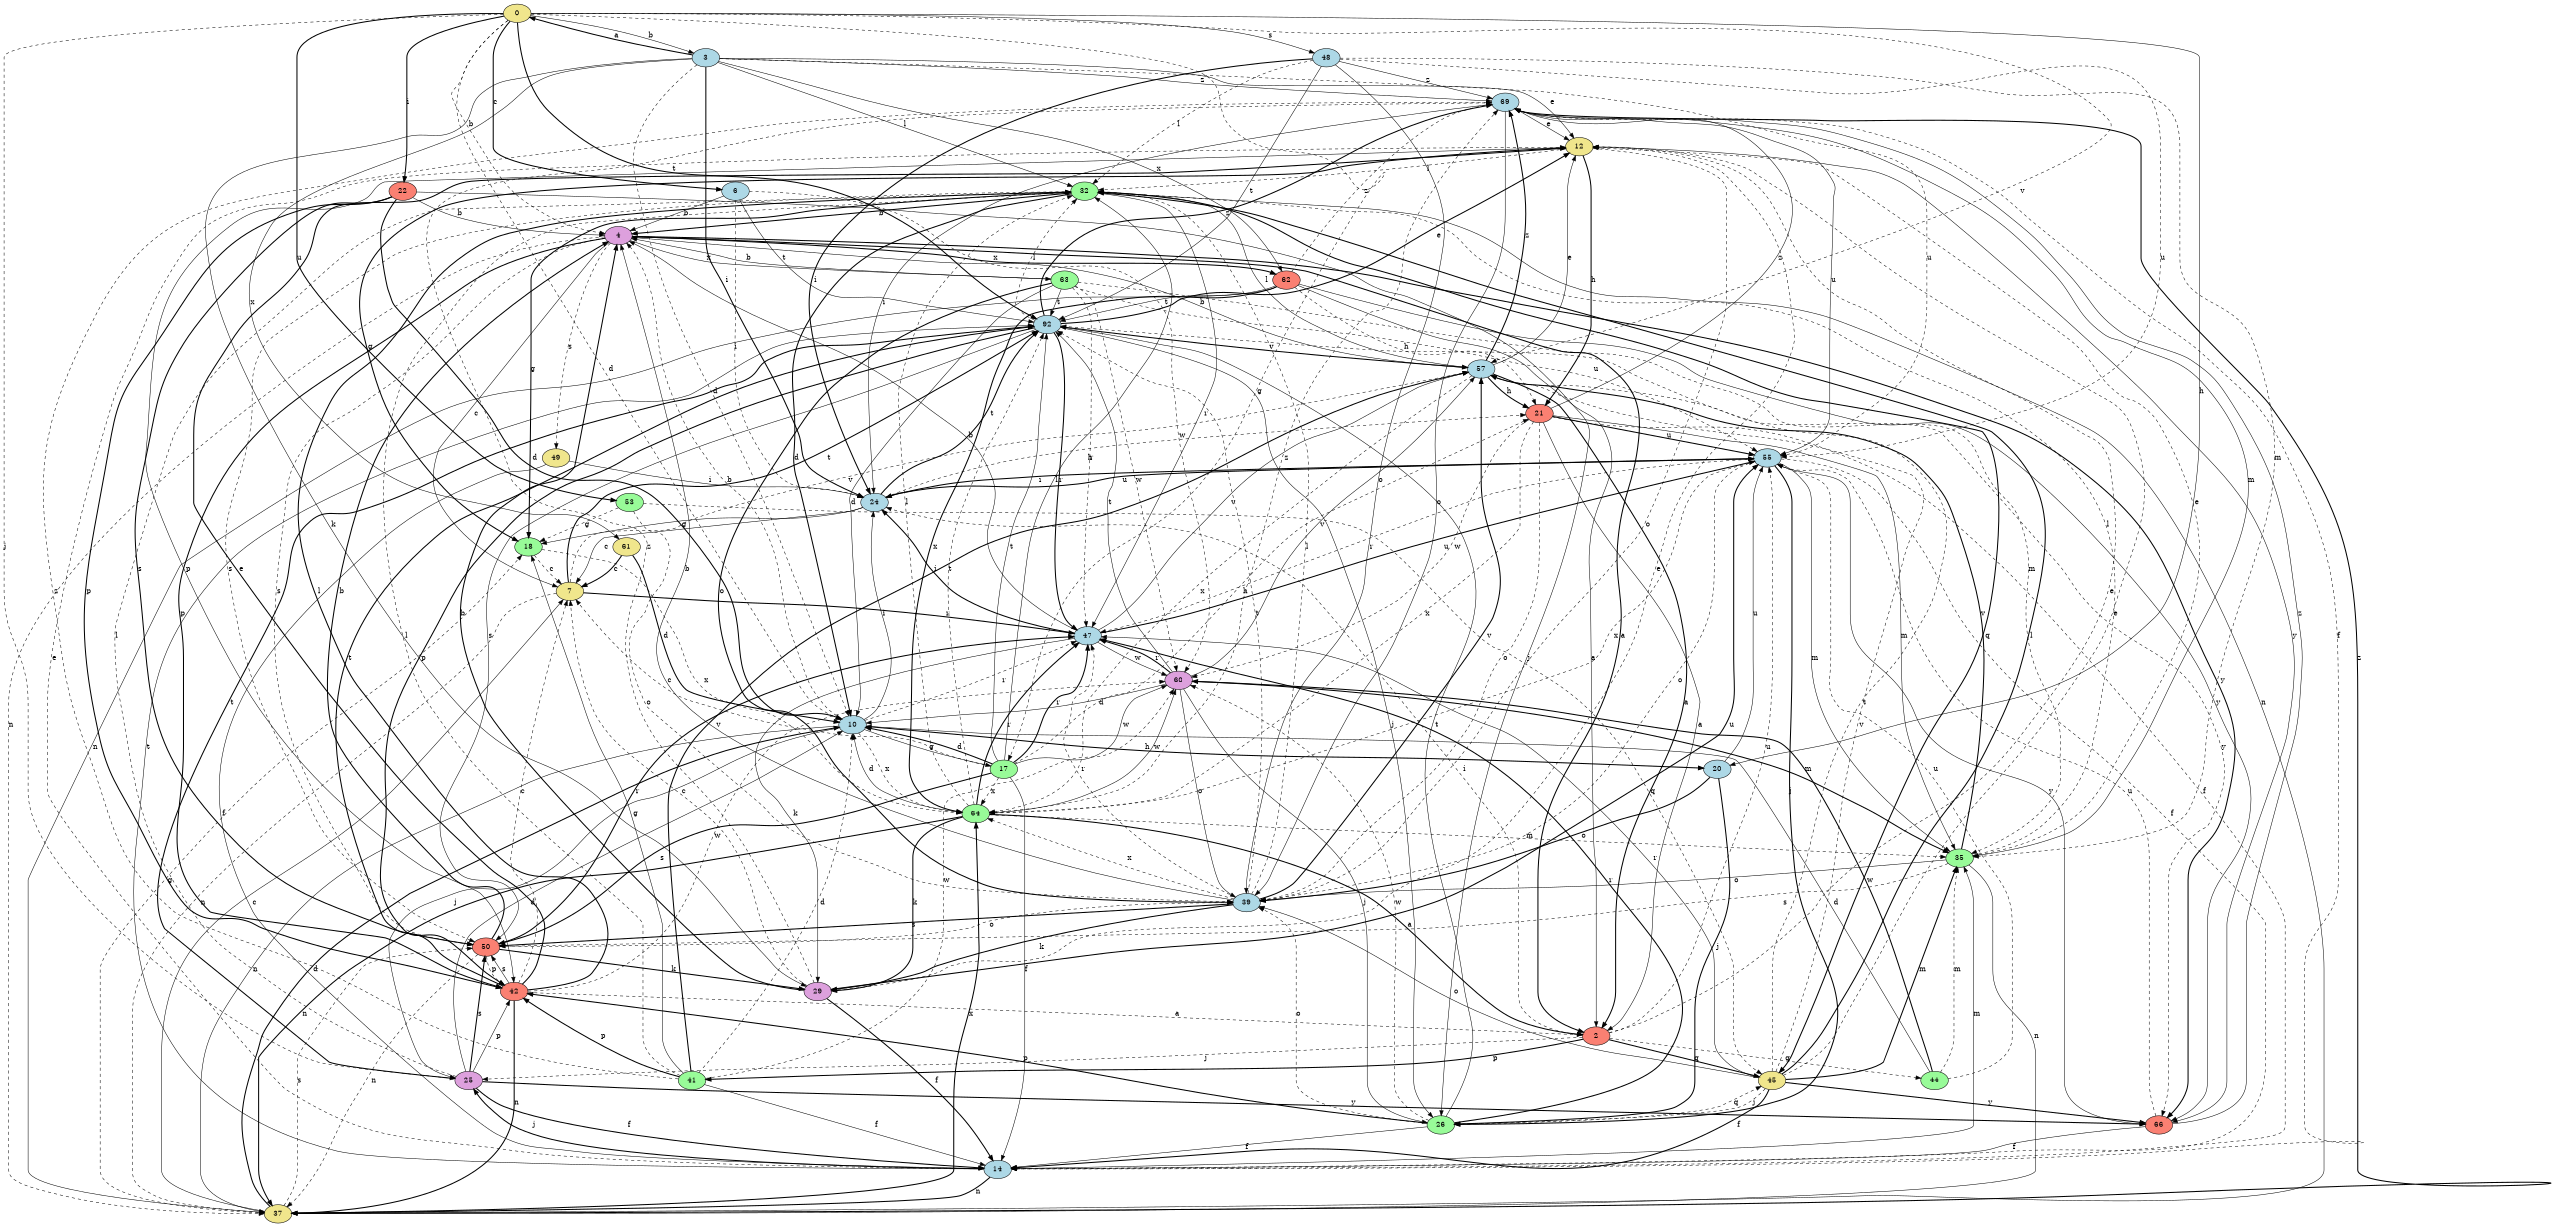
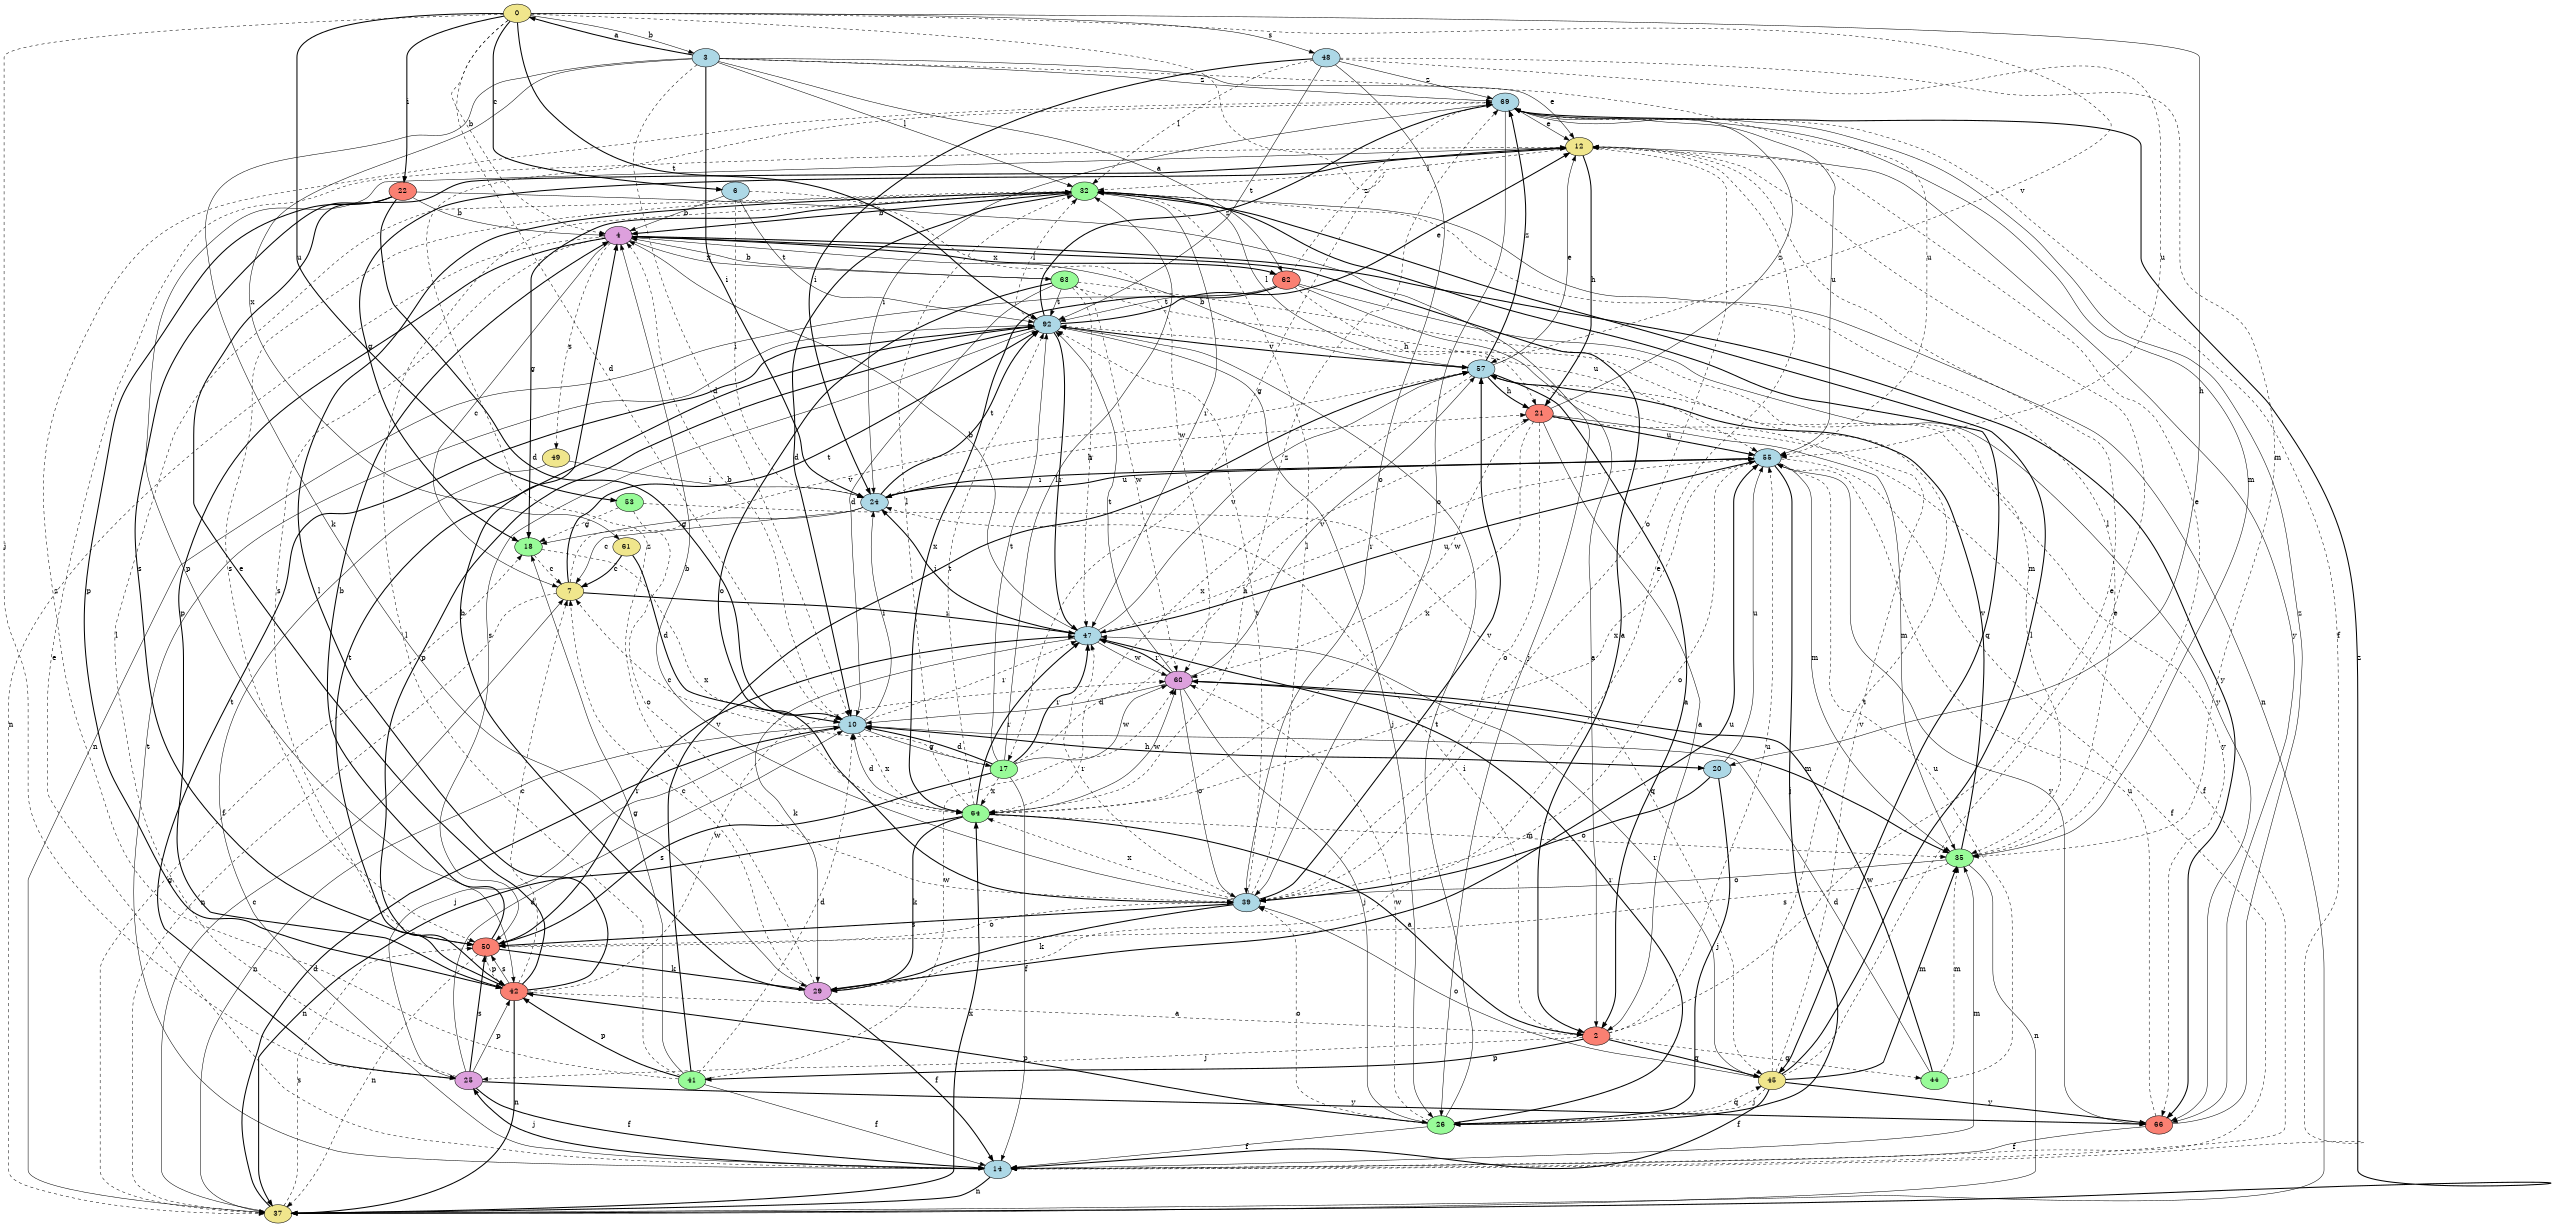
  strict digraph {
    node [fillcolor=lightblue style=filled]
    edge [style=dashed]
    0 [fillcolor=khaki]
    3
    4 [fillcolor=plum]
    6
    10
    17 [fillcolor=palegreen]
    20
    22 [fillcolor=salmon]
    25 [fillcolor=plum]
    48
    n11 [label=92]
    53 [fillcolor=palegreen]
    57
    12 [fillcolor=khaki]
    24
    55
    29 [fillcolor=plum]
    32 [fillcolor=palegreen]
    61 [fillcolor=khaki]
    62 [fillcolor=salmon]
    69
    2 [fillcolor=salmon]
    7 [fillcolor=khaki]
    37 [fillcolor=khaki]
    42 [fillcolor=salmon]
    49 [fillcolor=khaki]
    50 [fillcolor=salmon]
    63 [fillcolor=palegreen]
    66 [fillcolor=salmon]
    60 [fillcolor=plum]
    47
    64 [fillcolor=palegreen]
    21 [fillcolor=salmon]
    14
    39
    26 [fillcolor=palegreen]
    35 [fillcolor=palegreen]
    45 [fillcolor=khaki]
    18 [fillcolor=palegreen]
    41 [fillcolor=palegreen]
    44 [fillcolor=palegreen]
    0 -> 3 [label=b style=solid]
    0 -> 4 [label=b]
    0 -> 6 [label=c style=bold]
    0 -> 10 [label=d]
    0 -> 17 [label=g]
    0 -> 20 [label=h style=solid]
    0 -> 22 [label=i style=bold]
    0 -> 25 [label=j]
    0 -> 48 [label=s style=solid]
    0 -> n11 [label=t style=bold]
    0 -> 53 [label=u style=bold]
    0 -> 57 [label=v]
    3 -> 0 [label=a style=bold]
    3 -> 10 [label=d]
    3 -> 12 [label=e style=solid]
    3 -> 24 [label=i style=bold]
    3 -> 55 [label=u]
    3 -> 29 [label=k style=solid]
    3 -> 32 [label=l style=solid]
    3 -> 61 [label=x style=solid]
-   3 -> 62 [label=x style=solid]
+   3 -> 62 [label=a style=solid]
    3 -> 69 [label=z style=solid]
    4 -> 62 [label=x style=bold]
    4 -> 2 [label=a style=bold]
    4 -> 7 [label=c style=solid]
    4 -> 37 [label=n]
    4 -> 42 [label=p style=bold]
    4 -> 49 [label=s]
    4 -> 50 [label=s]
    4 -> 63 [label=x style=solid]
    4 -> 66 [label=y style=bold]
    6 -> 4 [label=b style=solid]
    6 -> n11 [label=t style=solid]
    6 -> 24 [label=i]
    6 -> 60 [label=w]
    10 -> 4 [label=b]
    10 -> 17 [label=g style=solid]
    10 -> 20 [label=h style=bold]
    10 -> 25 [label=j style=solid]
    10 -> 24 [label=i style=solid]
    10 -> 37 [label=n style=solid]
    10 -> 47 [label=r]
    10 -> 64 [label=x]
    17 -> 10 [label=d style=bold]
    17 -> n11 [label=t style=solid]
    17 -> 32 [label=l style=solid]
    17 -> 7 [label=c]
    17 -> 50 [label=s style=bold]
    17 -> 60 [label=w style=solid]
    17 -> 47 [label=r style=bold]
    17 -> 64 [label=x]
    17 -> 21 [label=h]
    17 -> 14 [label=f style=solid]
    20 -> 55 [label=u style=solid]
    20 -> 39 [label=o style=bold]
    20 -> 26 [label=j style=bold]
    22 -> 4 [label=b style=solid]
    22 -> 10 [label=d style=bold]
    22 -> 42 [label=p style=bold]
    22 -> 50 [label=s style=bold]
    22 -> 26 [label=j style=solid]
    25 -> 10 [label=d style=solid]
    25 -> n11 [label=t style=bold]
    25 -> 32 [label=l]
    25 -> 42 [label=p style=solid]
    25 -> 50 [label=s style=bold]
    25 -> 66 [label=y style=bold]
    25 -> 14 [label=f style=bold]
    48 -> n11 [label=t style=solid]
    48 -> 24 [label=i style=bold]
    48 -> 55 [label=u]
    48 -> 32 [label=l]
    48 -> 69 [label=z style=solid]
    48 -> 39 [label=o style=solid]
    48 -> 35 [label=m]
    n11 -> 57 [label=v style=bold]
    n11 -> 12 [label=e style=bold]
    n11 -> 32 [label=l]
    n11 -> 69 [label=z style=bold]
    n11 -> 42 [label=p style=bold]
    n11 -> 50 [label=s style=solid]
    n11 -> 47 [label=r style=bold]
    n11 -> 26 [label=j style=solid]
    53 -> 39 [label=o]
    53 -> 45 [label=q]
    53 -> 18 [label=g]
    57 -> 4 [label=b style=solid]
    57 -> 12 [label=e style=solid]
    57 -> 32 [label=l style=solid]
    57 -> 69 [label=z style=bold]
    57 -> 2 [label=a style=bold]
    57 -> 66 [label=y]
    57 -> 64 [label=x]
    57 -> 21 [label=h style=bold]
    12 -> 32 [label=l]
    12 -> 42 [label=p style=solid]
    12 -> 66 [label=y style=solid]
    12 -> 21 [label=h style=bold]
    12 -> 39 [label=o]
    12 -> 18 [label=g style=bold]
    24 -> n11 [label=t style=bold]
    24 -> 55 [label=u style=bold]
    24 -> 7 [label=c style=solid]
    24 -> 21 [label=h]
    24 -> 18 [label=g style=solid]
    55 -> 24 [label=i style=bold]
    55 -> 66 [label=y style=solid]
    55 -> 47 [label=r]
    55 -> 64 [label=x]
    55 -> 14 [label=f]
    55 -> 39 [label=o]
    55 -> 26 [label=j style=bold]
    55 -> 35 [label=m style=solid]
    29 -> 4 [label=b style=bold]
    29 -> 12 [label=e]
    29 -> 55 [label=u style=bold]
    29 -> 69 [label=z]
    29 -> 7 [label=c]
    29 -> 14 [label=f style=bold]
    32 -> 4 [label=b style=bold]
    32 -> 10 [label=d style=bold]
    32 -> 37 [label=n style=solid]
    32 -> 50 [label=s]
    32 -> 47 [label=r style=solid]
    32 -> 45 [label=q style=bold]
    32 -> 18 [label=g style=bold]
    61 -> 10 [label=d style=bold]
    61 -> 7 [label=c style=bold]
    62 -> n11 [label=t style=solid]
    62 -> 69 [label=z]
    62 -> 2 [label=a style=solid]
    62 -> 37 [label=n style=solid]
    62 -> 66 [label=y style=solid]
    62 -> 64 [label=x style=bold]
    62 -> 21 [label=h]
    69 -> 12 [label=e style=solid]
    69 -> 24 [label=i style=solid]
    69 -> 55 [label=u style=solid]
    69 -> 14 [label=f]
    69 -> 39 [label=o style=solid]
    69 -> 35 [label=m style=solid]
    2 -> 25 [label=j]
    2 -> 12 [label=e]
    2 -> 24 [label=i]
    2 -> 55 [label=u]
    2 -> 45 [label=q style=bold]
    2 -> 41 [label=p style=bold]
    2 -> 44 [label=q]
    7 -> n11 [label=t style=bold]
    7 -> 57 [label=v]
    7 -> 37 [label=n]
    7 -> 47 [label=r style=bold]
    37 -> 10 [label=d style=bold]
    37 -> 69 [label=z style=bold]
    37 -> 7 [label=c style=solid]
    37 -> 50 [label=s]
    37 -> 64 [label=x style=bold]
    37 -> 18 [label=g]
    42 -> n11 [label=t style=bold]
    42 -> 12 [label=e style=bold]
    42 -> 32 [label=l style=bold]
    42 -> 2 [label=a]
    42 -> 7 [label=c]
    42 -> 37 [label=n style=bold]
    42 -> 50 [label=s style=solid]
    42 -> 60 [label=w]
    49 -> 24 [label=i style=solid]
    49 -> 14 [label=f style=solid]
    50 -> 4 [label=b style=bold]
    50 -> 29 [label=k style=bold]
    50 -> 37 [label=n]
    50 -> 42 [label=p]
    50 -> 47 [label=r style=bold]
    50 -> 39 [label=o]
    63 -> 4 [label=b style=solid]
    63 -> 10 [label=d style=solid]
    63 -> n11 [label=t style=solid]
    63 -> 55 [label=u]
    63 -> 60 [label=w]
    63 -> 47 [label=r]
    63 -> 39 [label=o style=bold]
    63 -> 35 [label=m]
    66 -> 55 [label=u]
    66 -> 69 [label=z style=solid]
    66 -> 14 [label=f style=solid]
    60 -> 10 [label=d style=solid]
    60 -> n11 [label=t style=solid]
    60 -> 57 [label=v style=solid]
    60 -> 47 [label=r style=bold]
    60 -> 39 [label=o style=solid]
    60 -> 26 [label=j style=solid]
    60 -> 35 [label=m style=bold]
    47 -> 4 [label=b style=solid]
    47 -> 57 [label=v style=solid]
    47 -> 24 [label=i style=bold]
    47 -> 55 [label=u style=bold]
    47 -> 29 [label=k style=solid]
    47 -> 60 [label=w style=solid]
    64 -> 10 [label=d style=solid]
    64 -> n11 [label=t]
    64 -> 29 [label=k style=bold]
    64 -> 32 [label=l]
    64 -> 69 [label=z]
    64 -> 2 [label=a style=bold]
    64 -> 37 [label=n style=bold]
    64 -> 60 [label=w style=solid]
    64 -> 47 [label=r style=bold]
    64 -> 35 [label=m]
    21 -> 55 [label=u style=bold]
    21 -> 69 [label=z style=solid]
    21 -> 2 [label=a style=solid]
    21 -> 60 [label=w]
    21 -> 64 [label=x]
    21 -> 14 [label=f]
    21 -> 39 [label=o]
    21 -> 35 [label=m style=solid]
    14 -> 25 [label=j style=bold]
    14 -> n11 [label=t style=solid]
    14 -> 12 [label=e]
    14 -> 37 [label=n style=bold]
    14 -> 35 [label=m style=solid]
    39 -> 4 [label=b style=solid]
    39 -> n11 [label=t]
    39 -> 57 [label=v style=bold]
    39 -> 29 [label=k style=bold]
    39 -> 32 [label=l]
    39 -> 50 [label=s style=bold]
    39 -> 47 [label=r]
    39 -> 64 [label=x]
    26 -> n11 [label=t style=solid]
    26 -> 42 [label=p style=bold]
    26 -> 60 [label=w]
    26 -> 47 [label=r style=bold]
    26 -> 14 [label=f style=solid]
    26 -> 39 [label=o]
    26 -> 45 [label=q]
    35 -> 57 [label=v style=bold]
    35 -> 12 [label=e]
    35 -> 32 [label=l]
    35 -> 37 [label=n style=solid]
    35 -> 50 [label=s]
    35 -> 39 [label=o style=solid]
    45 -> n11 [label=t]
    45 -> 57 [label=v]
    45 -> 12 [label=e]
    45 -> 32 [label=l style=bold]
    45 -> 66 [label=y style=bold]
    45 -> 47 [label=r style=solid]
    45 -> 14 [label=f style=bold]
    45 -> 39 [label=o style=solid]
    45 -> 26 [label=j]
    45 -> 35 [label=m style=bold]
    18 -> 7 [label=c]
    18 -> 64 [label=x]
    41 -> 10 [label=d]
    41 -> 57 [label=v style=bold]
    41 -> 32 [label=l]
    41 -> 69 [label=z]
    41 -> 42 [label=p style=bold]
    41 -> 60 [label=w]
    41 -> 14 [label=f style=solid]
    41 -> 18 [label=g style=solid]
    44 -> 10 [label=d style=solid]
    44 -> 55 [label=u]
    44 -> 60 [label=w style=bold]
    44 -> 35 [label=m]
  }
